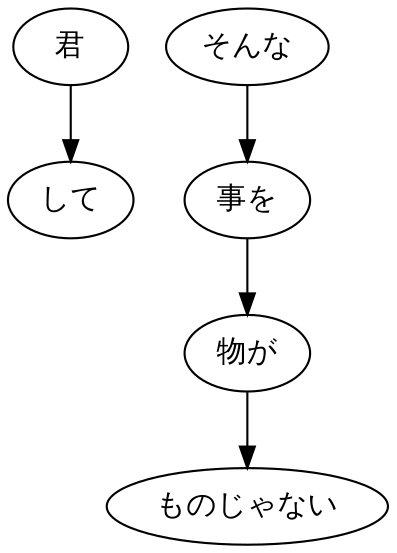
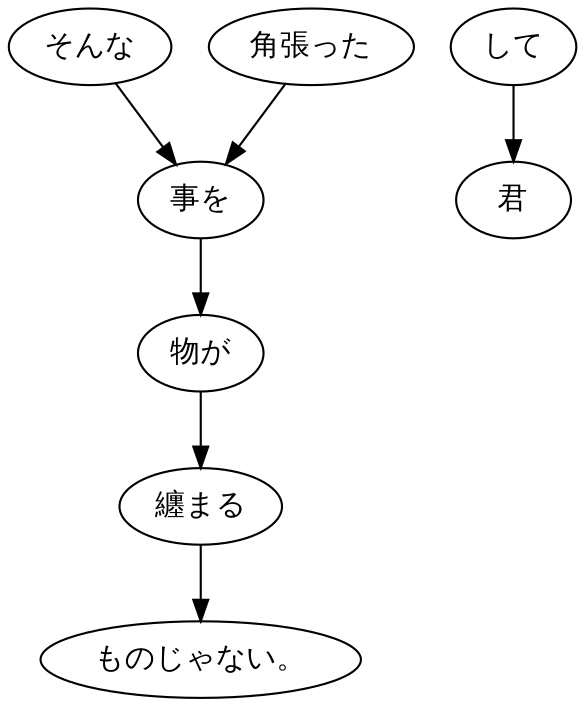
  digraph {
    fontname="IBM Plex Mono"
    node [fontname="IBM Plex Mono"]
    edge [fontname="IBM Plex Mono"]
+   n1 [label="ものじゃない。"]
    n2 [label="君"]
    n3 [label="して"]
    n4 [label="そんな"]
    n5 [label="事を"]
    n6 [label="物が"]
-   n8 [label="ものじゃない"]
-   n2 -> n3
+   n7 [label="角張った"]
+   n8 [label="纏まる"]
+   n3 -> n2
    n4 -> n5
    n5 -> n6
    n6 -> n8
+   n7 -> n5
+   n8 -> n1
  }
